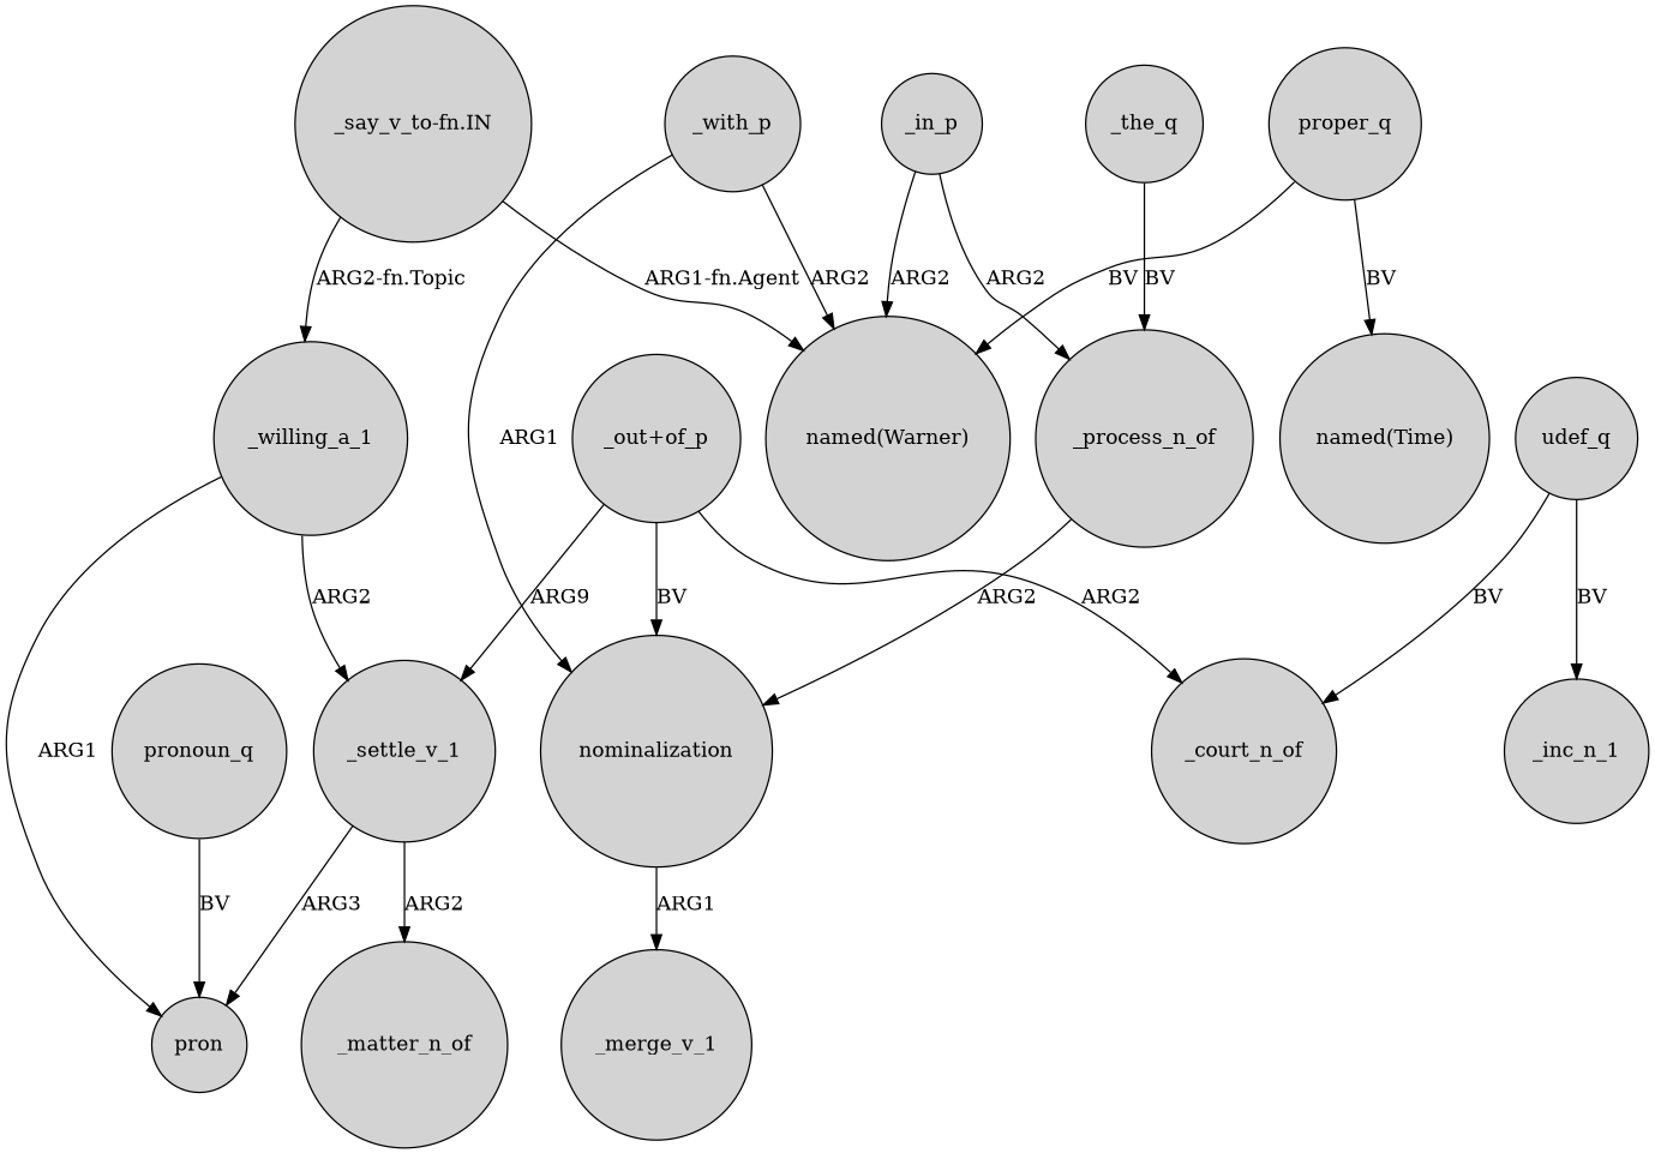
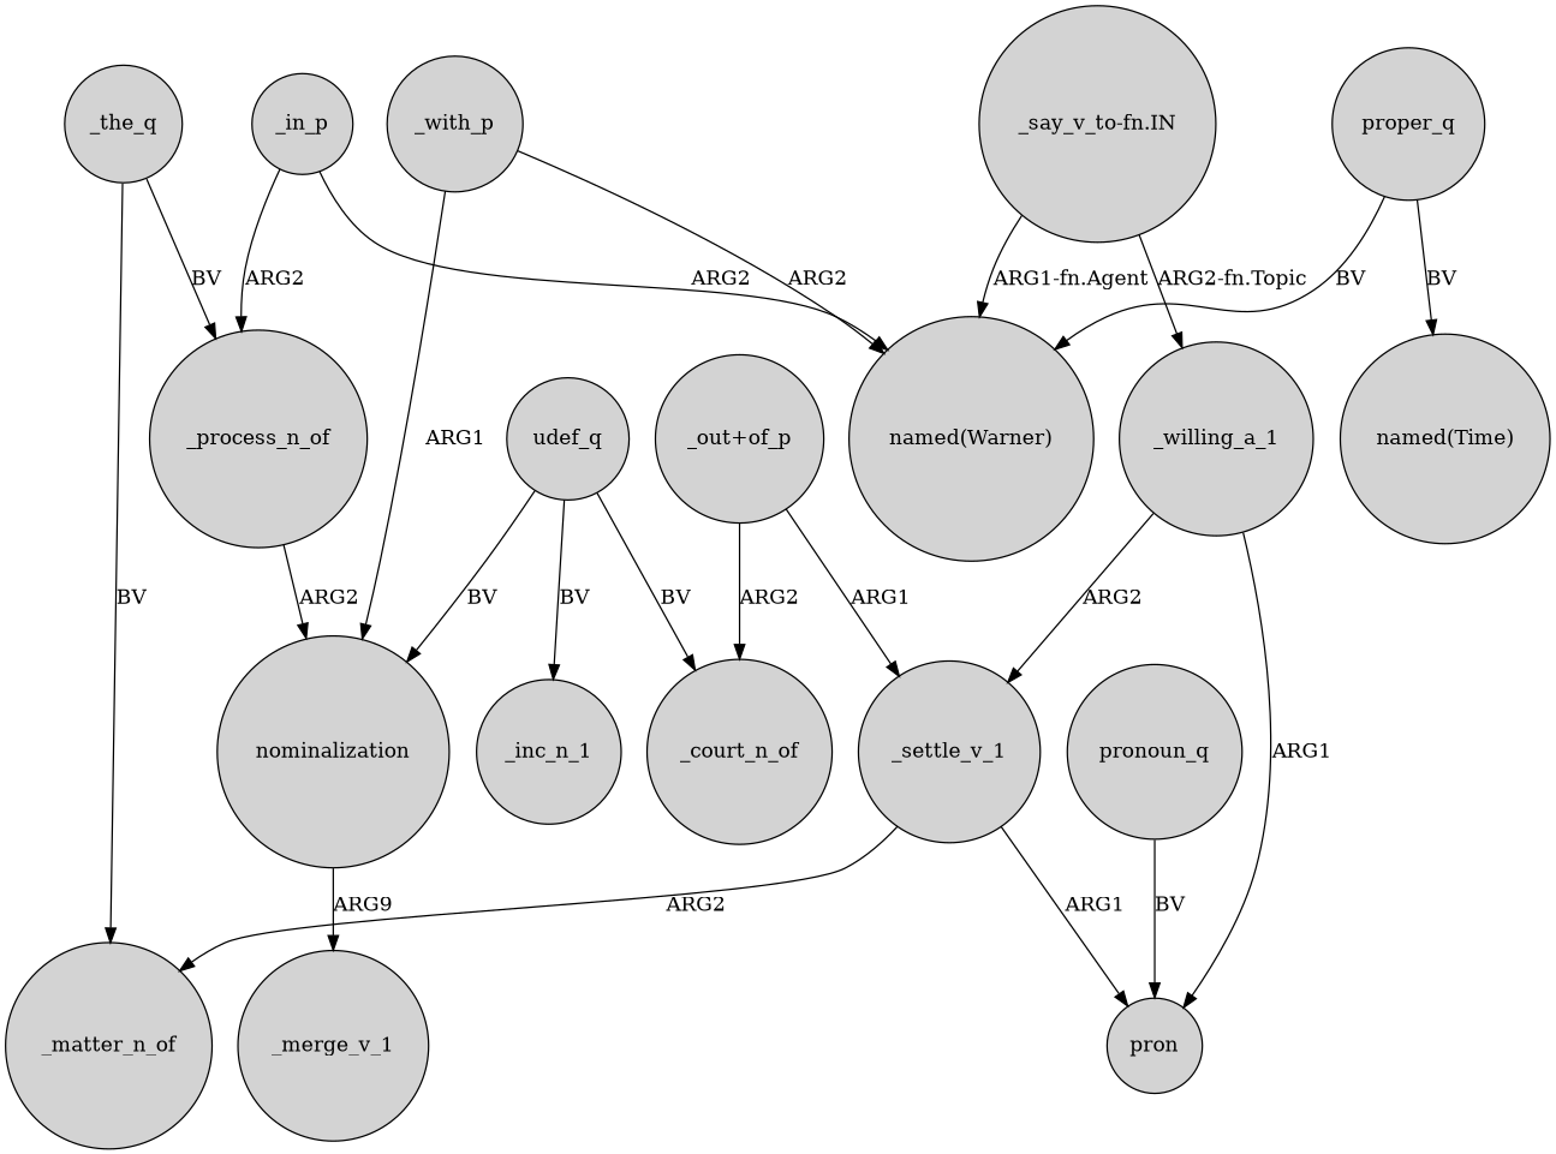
  digraph {
    node [shape=circle style=filled]
    "_out+of_p"
    _settle_v_1
    _court_n_of
    _matter_n_of
    pron
    udef_q
    _inc_n_1
    nominalization
    _merge_v_1
    _in_p
    _process_n_of
    "named(Warner)"
    _willing_a_1
    "_say_v_to-fn.IN"
    _the_q
    pronoun_q
    _with_p
    proper_q
    "named(Time)"
-   "_out+of_p" -> _settle_v_1 [label=ARG9]
+   "_out+of_p" -> _settle_v_1 [label=ARG1]
    "_out+of_p" -> _court_n_of [label=ARG2]
    _settle_v_1 -> _matter_n_of [label=ARG2]
-   _settle_v_1 -> pron [label=ARG3]
+   _settle_v_1 -> pron [label=ARG1]
    udef_q -> _court_n_of [label=BV]
    udef_q -> _inc_n_1 [label=BV]
-   "_out+of_p" -> nominalization [label=BV]
-   nominalization -> _merge_v_1 [label=ARG1]
+   udef_q -> nominalization [label=BV]
+   nominalization -> _merge_v_1 [label=ARG9]
    _in_p -> _process_n_of [label=ARG2]
    _in_p -> "named(Warner)" [label=ARG2]
    _process_n_of -> nominalization [label=ARG2]
    _willing_a_1 -> _settle_v_1 [label=ARG2]
    _willing_a_1 -> pron [label=ARG1]
    "_say_v_to-fn.IN" -> "named(Warner)" [label="ARG1-fn.Agent"]
    "_say_v_to-fn.IN" -> _willing_a_1 [label="ARG2-fn.Topic"]
+   _the_q -> _matter_n_of [label=BV]
    _the_q -> _process_n_of [label=BV]
    pronoun_q -> pron [label=BV]
    _with_p -> nominalization [label=ARG1]
    _with_p -> "named(Warner)" [label=ARG2]
    proper_q -> "named(Warner)" [label=BV]
    proper_q -> "named(Time)" [label=BV]
  }
